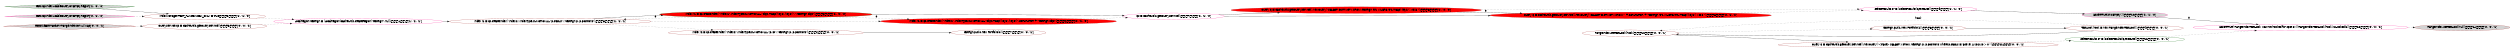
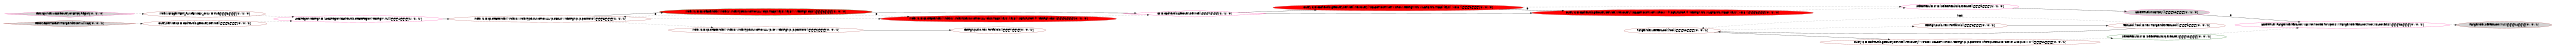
  digraph {
    fontname="DejaVu Sans"
    rankdir=LR
    node [color=brown fillcolor=white fontname="DejaVu Sans" shape=ellipse style=filled]
    edge [fontname="DejaVu Sans" style=dotted]
    n1 [color=deeppink fillcolor=lightgray label="testMapIndexUsableQueryOnEmptyRegion['0', '1', '0']" shape=diamond]
    n2 [label="IndexManager.TEST_RANGEINDEX_ONLY = true@@@3@@@['1', '1', '0']"]
    n3 [color=deeppink label="LocalRegion testRgn = (LocalRegion)CacheUtils.createRegion(\"testRgn\",null)@@@4@@@['1', '1', '1']"]
-   n4 [color=darkgreen fillcolor=lightgray label="testMapIndexUsableQueryOnEmptyRegion['1', '0', '0']" shape=diamond]
    n5 [color=darkgreen fillcolor=red label="Index i1 = qs.createIndex(\"Index1\",IndexType.FUNCTIONAL,\"objs.maap('key2','key3'(\",\"/testRgn objs\")@@@6@@@['1', '0', '0']"]
    n6 [label="Index i1 = qs.createIndex(\"Index1\",IndexType.FUNCTIONAL,\"p.status\",\"/testRgn p, p.positions\")@@@5@@@['1', '1', '1']"]
    n7 [fillcolor=red label="Index i1 = qs.createIndex(\"Index1\",IndexType.FUNCTIONAL,\"objs.maap('key2','key3'(\",SEPARATOR + \"testRgn objs\")@@@6@@@['0', '1', '0']"]
-   n8 [color=deeppink label="qs = CacheUtils.getQueryService()@@@7@@@['1', '1', '0']"]
+   n8 [color=deeppink label="qs = CacheUtils.getQueryService()@@@7@@@['1', '1', '0']" shape=diamond]
    n9 [label="Index i2 = qs.createIndex(\"Index2\",IndexType.FUNCTIONAL,\"p.ID\",\"/testRgn p, p.positions\")@@@6@@@['0', '0', '1']"]
    n10 [fillcolor=red label="Query q = CacheUtils.getQueryService().newQuery(\"SELECT DISTINCT * FROM /testRgn itr1 WHERE itr1.maap('key2'( >= 3 \")@@@8@@@['1', '0', '0']"]
    n11 [fillcolor=red label="Query q = CacheUtils.getQueryService().newQuery(\"SELECT DISTINCT * FROM \" + SEPARATOR + \"testRgn itr1 WHERE itr1.maap('key2'( >= 3 \")@@@8@@@['0', '1', '0']"]
    n12 [color=deeppink label="SelectResults sr = (SelectResults)q.execute()@@@9@@@['1', '1', '0']"]
    n13 [color=deeppink fillcolor=lightgray label="assertTrue(sr.isEmpty())@@@10@@@['1', '1', '0']"]
    n14 [color=deeppink label="assertTrue(\"RangeIndexTestHook was not hooked for spot 2\",((RangeIndexTestHook)hook).isHooked(2))@@@13@@@['0', '0', '1']"]
    n15 [fillcolor=lightgray label="RangeIndex.setTestHook(null)@@@14@@@['0', '0', '1']"]
    n16 [label="Query q = CacheUtils.getQueryService().newQuery(\"<trace> SELECT * FROM /testRgn p, p.positions where p.status = 'active' AND p.ID > 0 \")@@@11@@@['0', '0', '1']"]
    n17 [color=darkgreen label="SelectResults sr = (SelectResults)q.execute()@@@12@@@['0', '0', '1']"]
    n18 [label="RangeIndex.setTestHook(hook)@@@10@@@['0', '0', '1']"]
    n19 [label="testRgn.put(1,new Portfolio(1))@@@8@@@['0', '0', '1']"]
    n20 [label="testRgn.put(0,new Portfolio(0))@@@7@@@['0', '0', '1']"]
    n21 [label="TestHook hook = new RangeIndexTestHook()@@@9@@@['0', '0', '1']"]
    n22 [label="QueryService qs = CacheUtils.getQueryService()@@@3@@@['0', '0', '1']"]
    n23 [fillcolor=lightgray label="testSizeEstimateLTInRangeIndexForNullMap['0', '0', '1']" shape=diamond]
    n1 -> n2
    n2 -> n3
    n3 -> n6 [style=solid]
-   n4 -> n2 [style=solid]
    n5 -> n6 [label=0]
    n5 -> n7 [label=0]
    n5 -> n8 [style=solid]
    n6 -> n5 [style=solid]
    n6 -> n7
    n6 -> n9
    n7 -> n8
    n8 -> n10 [style=solid]
    n8 -> n11 [style=solid]
    n9 -> n20 [style=solid]
    n10 -> n11 [label=0 style=solid]
    n10 -> n12
    n11 -> n12
    n12 -> n13 [style=solid]
    n13 -> n14 [label=0 style=solid]
    n14 -> n15
    n16 -> n17
    n17 -> n14
    n18 -> n16 [style=solid]
    n18 -> n19
    n19 -> n21 [style=solid]
    n21 -> n18 [style=solid]
    n21 -> n18 [label=hook]
    n22 -> n3
    n23 -> n22
  }
